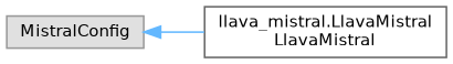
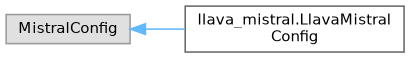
  digraph {
    rankdir=LR
    node [fontname=Helvetica fontsize=10 shape=box style=filled]
    n1 [color=grey60 fillcolor="#E0E0E0" height=0.2 label=MistralConfig width=0.4]
-   n2 [color=grey40 fillcolor=white height=0.2 label="llava_mistral.LlavaMistral\lLlavaMistral" width=0.4]
+   n2 [color=grey40 fillcolor=white height=0.2 label="llava_mistral.LlavaMistral\lConfig" width=0.4]
    n1 -> n2 [color=steelblue1 dir=back fontname=Helvetica fontsize=10 labelfontname=Helvetica labelfontsize=10 style=solid]
  }
